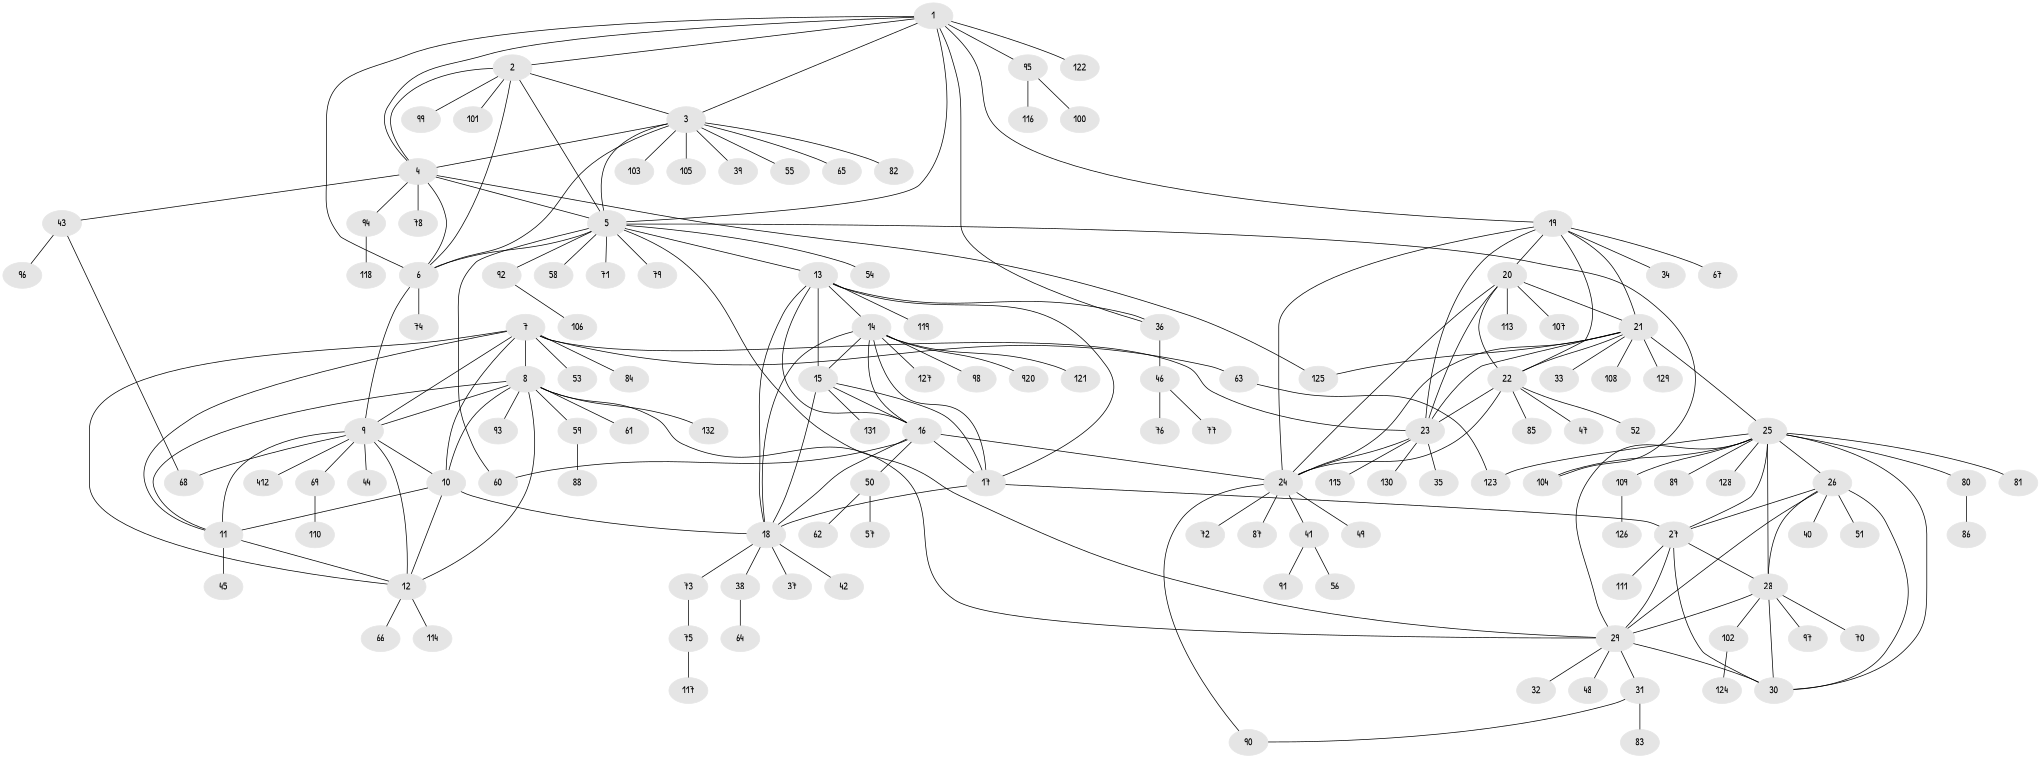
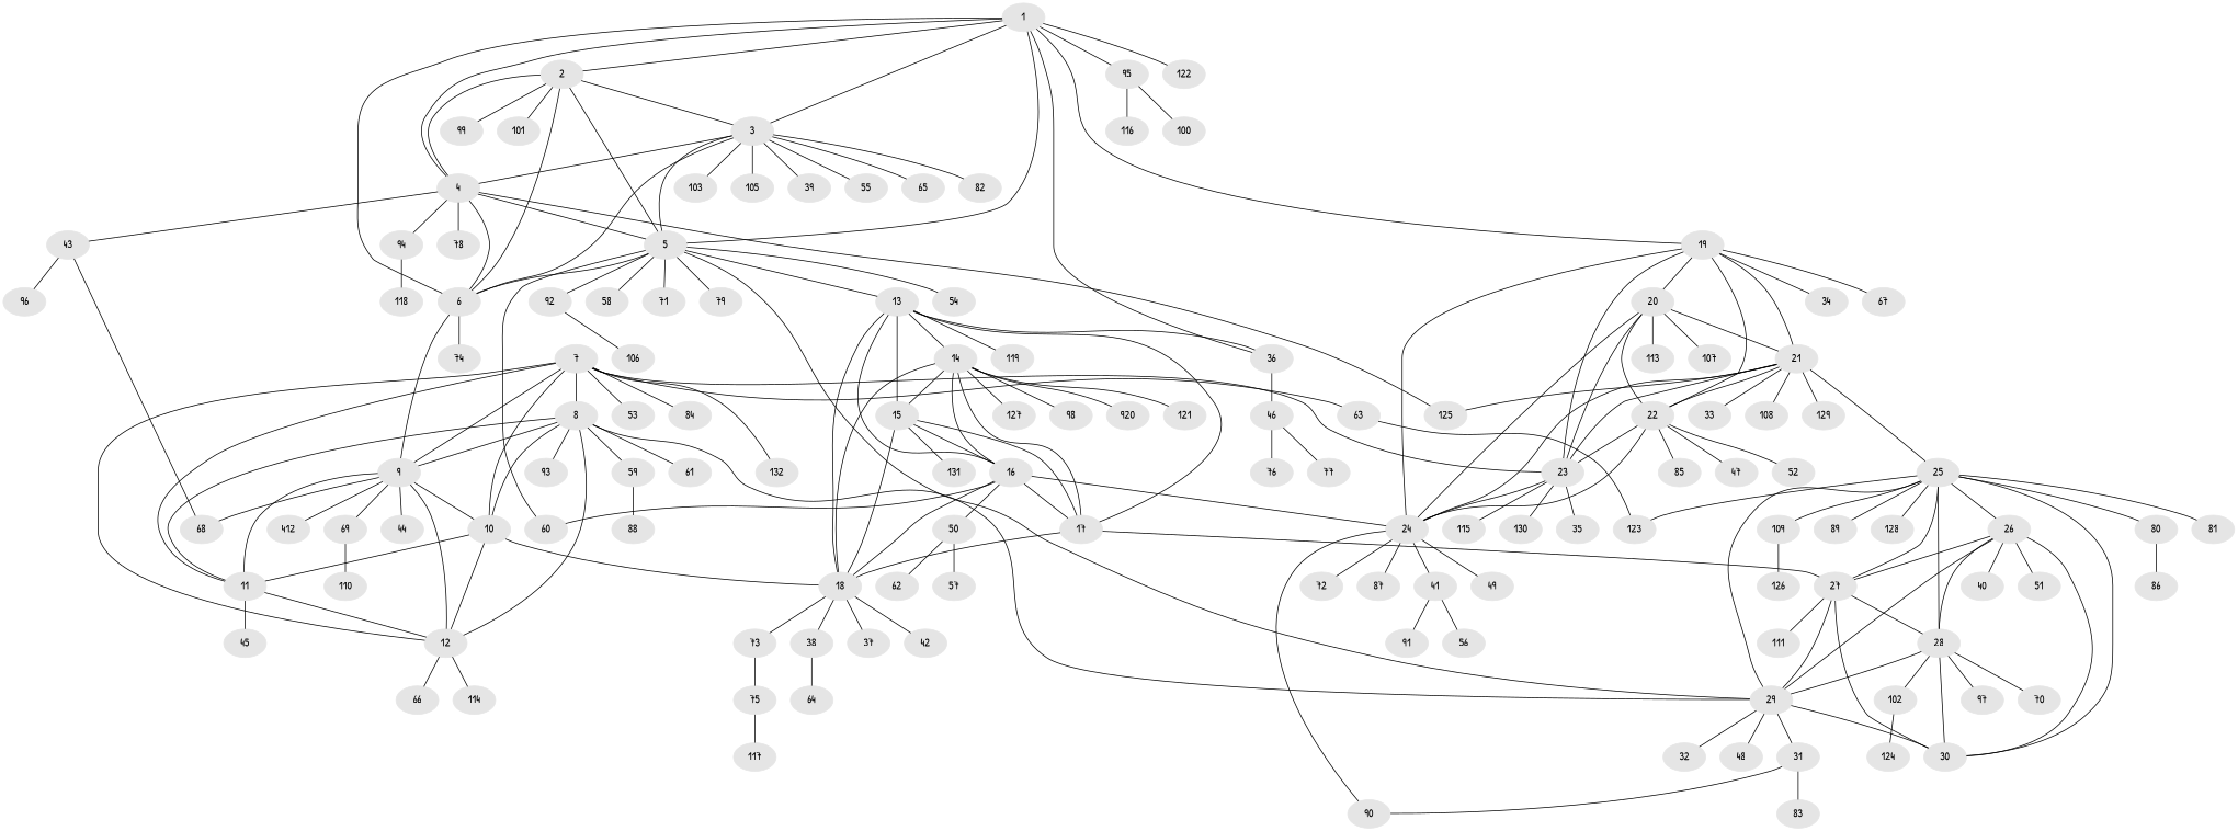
  graph {
    fontname="Patrick Hand"
    node [color=gray90 fontname="Patrick Hand" style=filled]
    edge [fontname="Patrick Hand"]
    1
    2
    3
    4
    5
    6
    19
    36
    95
    122
    99
    101
    39
    55
    65
    82
    103
    105
    43
    78
    94
    125
    13
    29
    54
    58
    60
    71
    79
    92
-   104
    9
    74
    23
    24
    20
    21
    22
    34
    67
    46
    100
    116
    68
    96
    118
    18
    14
    15
    16
    17
    119
    30
    31
    32
    48
    106
    10
    11
    12
    44
    69
    n63 [label=412]
    7
    8
    53
    63
    84
    59
    61
    93
    132
    45
    66
    114
    35
    115
    130
    123
    88
    110
    37
    38
    42
    73
    98
    n87 [label=920]
    121
    127
    131
    50
    27
    41
    49
    72
    87
    90
    57
    62
    28
    111
    64
    75
    107
    113
    25
    33
    108
    129
    47
    52
    85
    26
    80
    81
    89
    109
    128
    56
    91
    40
    51
    70
    97
    102
    86
    126
    124
    83
    76
    77
    117
    1 -- 2
    1 -- 3
    1 -- 4
    1 -- 5
    1 -- 6
    1 -- 19
    1 -- 36
    1 -- 95
    1 -- 122
    2 -- 3
    2 -- 4
    2 -- 5
    2 -- 6
    2 -- 99
    2 -- 101
    3 -- 4
    3 -- 5
    3 -- 6
    3 -- 39
    3 -- 55
    3 -- 65
    3 -- 82
    3 -- 103
    3 -- 105
    4 -- 5
    4 -- 6
    4 -- 43
    4 -- 78
    4 -- 94
    4 -- 125
    5 -- 6
    5 -- 13
    5 -- 29
    5 -- 54
    5 -- 58
    5 -- 60
    5 -- 71
    5 -- 79
    5 -- 92
-   5 -- 104
    6 -- 9
    6 -- 74
    19 -- 23
    19 -- 24
    19 -- 20
    19 -- 21
    19 -- 22
    19 -- 34
    19 -- 67
    36 -- 46
    95 -- 100
    95 -- 116
    43 -- 68
    43 -- 96
    94 -- 118
    13 -- 36
    13 -- 18
    13 -- 14
    13 -- 15
    13 -- 16
    13 -- 17
    13 -- 119
    29 -- 30
    29 -- 31
    29 -- 32
    29 -- 48
    92 -- 106
    9 -- 68
    9 -- 10
    9 -- 11
    9 -- 12
    9 -- 44
    9 -- 69
    9 -- n63
    23 -- 24
    23 -- 35
    23 -- 115
    23 -- 130
    24 -- 41
    24 -- 49
    24 -- 72
    24 -- 87
    24 -- 90
    20 -- 23
    20 -- 24
    20 -- 21
    20 -- 22
    20 -- 107
    20 -- 113
    21 -- 125
    21 -- 23
    21 -- 24
    21 -- 22
    21 -- 25
    21 -- 33
    21 -- 108
    21 -- 129
    22 -- 23
    22 -- 24
    22 -- 47
    22 -- 52
    22 -- 85
    46 -- 76
    46 -- 77
    18 -- 37
    18 -- 38
    18 -- 42
    18 -- 73
    14 -- 18
    14 -- 15
    14 -- 16
    14 -- 17
    14 -- 98
    14 -- n87
    14 -- 121
    14 -- 127
    15 -- 18
    15 -- 16
    15 -- 17
    15 -- 131
    16 -- 60
    16 -- 24
    16 -- 18
    16 -- 17
    16 -- 50
    17 -- 18
    17 -- 27
    31 -- 90
    31 -- 83
    10 -- 18
    10 -- 11
    10 -- 12
    11 -- 12
    11 -- 45
    12 -- 66
    12 -- 114
    69 -- 110
    7 -- 9
    7 -- 23
    7 -- 10
    7 -- 11
    7 -- 12
    7 -- 8
    7 -- 53
    7 -- 63
    7 -- 84
    8 -- 29
    8 -- 9
    8 -- 10
    8 -- 11
    8 -- 12
    8 -- 59
    8 -- 61
    8 -- 93
-   8 -- 132
+   7 -- 132
    63 -- 123
    59 -- 88
    38 -- 64
    73 -- 75
    50 -- 57
    50 -- 62
    27 -- 29
    27 -- 30
    27 -- 28
    27 -- 111
    41 -- 56
    41 -- 91
    28 -- 29
    28 -- 30
    28 -- 70
    28 -- 97
    28 -- 102
    75 -- 117
    25 -- 29
-   25 -- 104
    25 -- 30
    25 -- 123
    25 -- 27
    25 -- 28
    25 -- 26
    25 -- 80
    25 -- 81
    25 -- 89
    25 -- 109
    25 -- 128
    26 -- 29
    26 -- 30
    26 -- 27
    26 -- 28
    26 -- 40
    26 -- 51
    80 -- 86
    109 -- 126
    102 -- 124
  }
